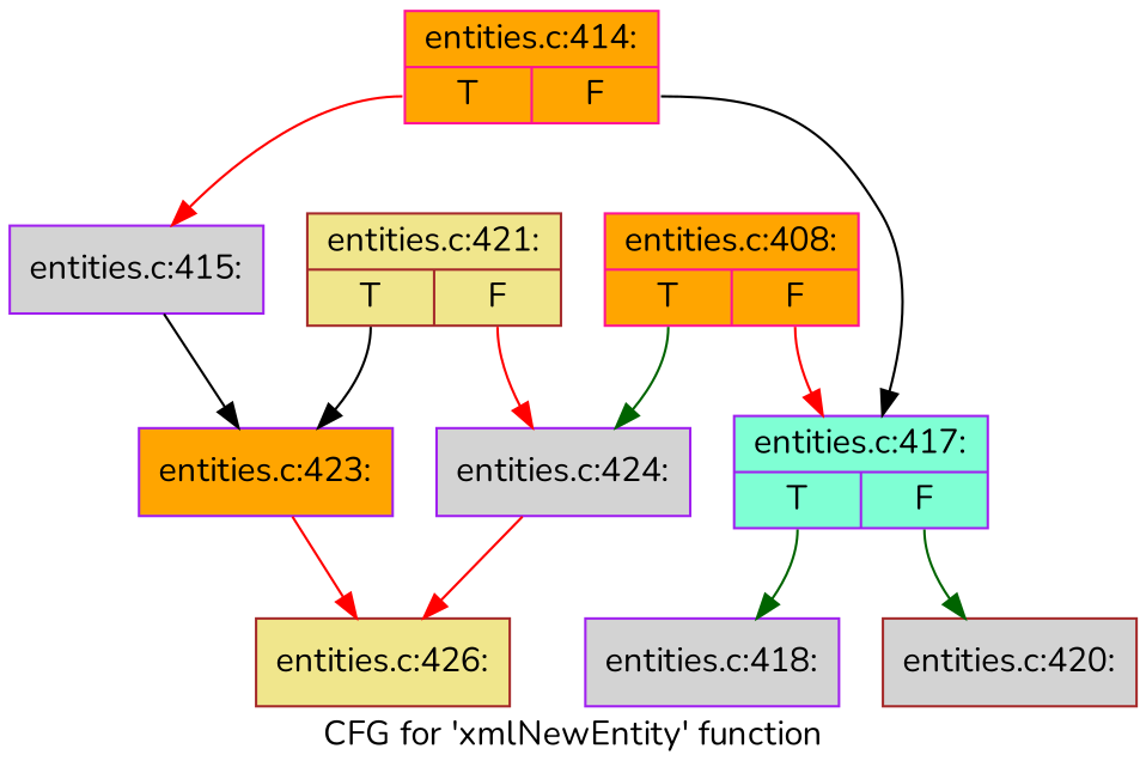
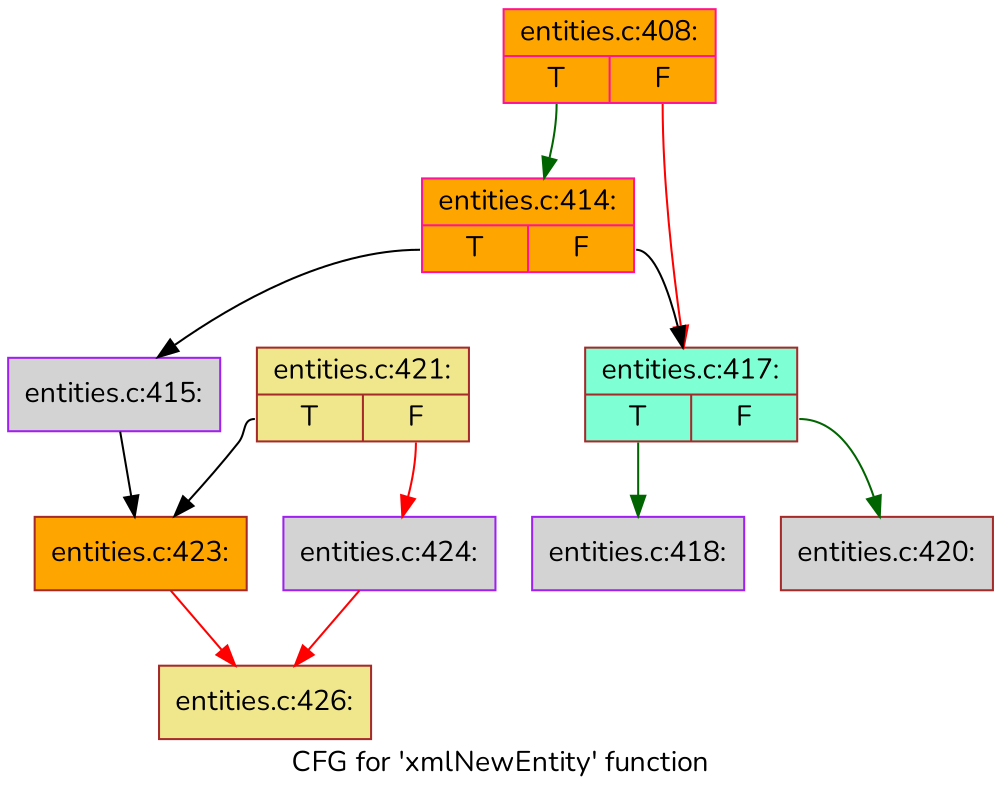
  digraph {
    fontname=Nunito
    label="CFG for 'xmlNewEntity' function"
    node [color=brown fillcolor=lightgrey fontname=Nunito shape=record style=filled]
    edge [color=red fontname=Nunito tailport=s0]
    n1 [color=deeppink fillcolor=orange label="{entities.c:408:|{<s0>T|<s1>F}}"]
    n2 [color=deeppink fillcolor=orange label="{entities.c:414:|{<s0>T|<s1>F}}"]
-   n3 [color=purple fillcolor=aquamarine label="{entities.c:417:|{<s0>T|<s1>F}}"]
+   n3 [fillcolor=aquamarine label="{entities.c:417:|{<s0>T|<s1>F}}"]
    n4 [color=purple label="{entities.c:415:}"]
    n5 [color=purple label="{entities.c:418:}"]
    n6 [label="{entities.c:420:}"]
-   n7 [color=purple fillcolor=orange label="{entities.c:423:}"]
+   n7 [fillcolor=orange label="{entities.c:423:}"]
    n8 [fillcolor=khaki label="{entities.c:426:}"]
    n9 [fillcolor=khaki label="{entities.c:421:|{<s0>T|<s1>F}}"]
    n10 [color=purple label="{entities.c:424:}"]
-   n1 -> n10 [color=darkgreen]
+   n1 -> n2 [color=darkgreen]
    n1 -> n3 [tailport=s1]
    n2 -> n3 [color=black tailport=s1]
-   n2 -> n4
+   n2 -> n4 [color=black]
    n3 -> n5 [color=darkgreen]
    n3 -> n6 [color=darkgreen tailport=s1]
    n4 -> n7 [color=black tailport=""]
    n7 -> n8 [tailport=""]
    n9 -> n7 [color=black]
    n9 -> n10 [tailport=s1]
    n10 -> n8 [tailport=""]
  }
